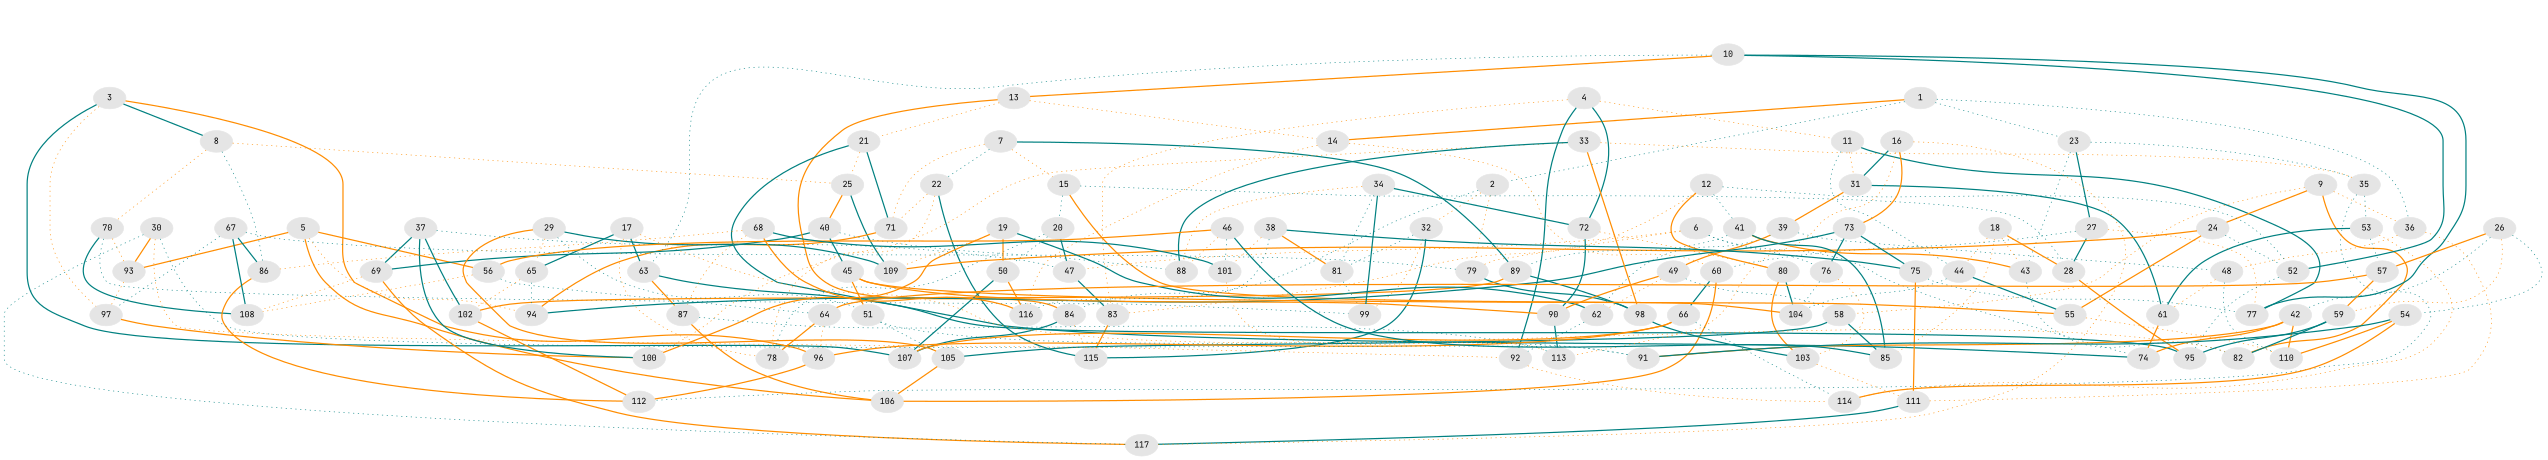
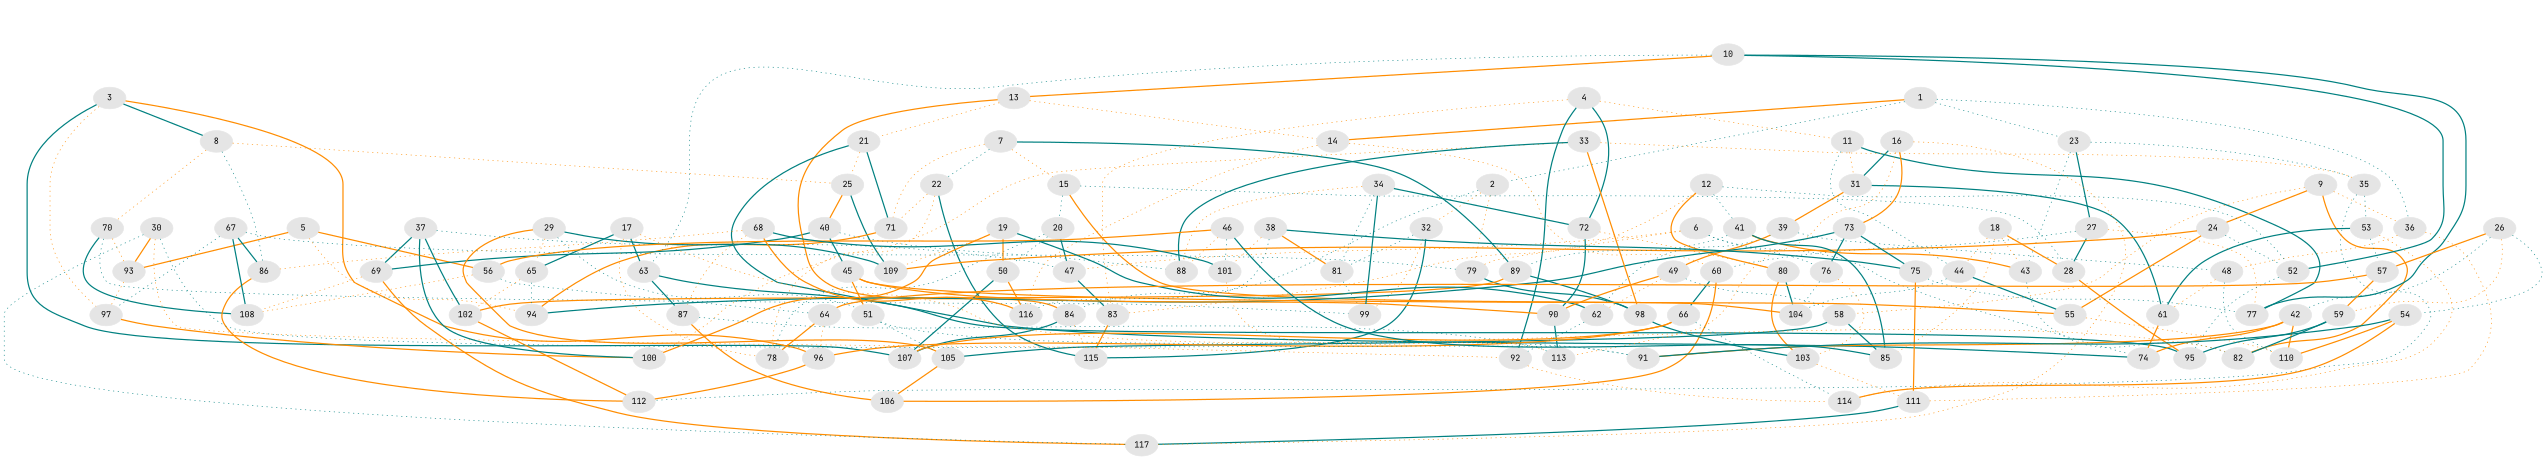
  graph {
    fontname="JetBrains Mono"
    node [color=gray90 fontname="JetBrains Mono" style=filled]
    edge [color=darkorange fontname="JetBrains Mono" style=bold]
    1
    2
    14
    23
    36
    32
    79
    84
    60
    116
    43
    27
    35
    48
    111
    115
    81
    99
    98
    107
    3
    8
    96
    97
    25
    70
    86
    112
    100
    4
    11
    72
    83
    92
    77
    31
    44
    80
    90
    114
    5
    56
    93
    94
    106
    64
    108
    6
    47
    74
    76
    104
    103
    7
    15
    22
    71
    89
    20
    28
    78
    102
    109
    40
    9
    24
    58
    82
    52
    55
    85
    105
    10
    13
    63
    21
    95
    87
    39
    61
    12
    41
    66
    50
    16
    73
    113
    117
    75
    17
    65
    18
    19
    62
    53
    110
    88
    69
    45
    26
    42
    54
    57
    59
    91
    29
    51
    30
    49
    33
    34
    37
    38
    101
    46
    67
    68
    1 -- 2 [color=teal style=dotted]
    1 -- 14
    1 -- 23 [color=teal style=dotted]
    1 -- 36 [color=teal style=dotted]
    2 -- 32 [style=dotted]
    2 -- 79 [style=dotted]
    2 -- 84 [color=teal style=dotted]
    14 -- 60 [style=dotted]
    14 -- 116 [style=dotted]
    23 -- 43 [color=teal style=dotted]
    23 -- 27 [color=teal]
    23 -- 35 [color=teal style=dotted]
    36 -- 48 [style=dotted]
    36 -- 111 [style=dotted]
    32 -- 115 [color=teal]
    32 -- 81 [color=teal style=dotted]
    32 -- 99 [style=dotted]
    79 -- 98 [color=teal]
    84 -- 115 [style=dotted]
    84 -- 107 [color=teal]
    60 -- 106
    60 -- 66 [color=teal]
    43 -- 82 [color=teal style=dotted]
    27 -- 60 [color=teal style=dotted]
    27 -- 77 [style=dotted]
    27 -- 28 [color=teal]
    35 -- 112 [color=teal style=dotted]
    35 -- 53 [color=teal style=dotted]
    48 -- 61 [style=dotted]
    48 -- 110 [color=teal style=dotted]
    111 -- 117 [color=teal]
    81 -- 99 [color=teal style=dotted]
    98 -- 103 [color=teal]
    3 -- 107 [color=teal]
    3 -- 8 [color=teal]
    3 -- 96
    3 -- 97 [style=dotted]
    8 -- 25 [style=dotted]
    8 -- 70 [style=dotted]
    8 -- 86 [color=teal style=dotted]
    96 -- 112
    97 -- 100
    25 -- 109 [color=teal]
    25 -- 40
    70 -- 99 [color=teal style=dotted]
    70 -- 93 [style=dotted]
    70 -- 108 [color=teal]
    86 -- 112
    4 -- 11 [style=dotted]
    4 -- 72 [color=teal]
    4 -- 83 [style=dotted]
    4 -- 92 [color=teal]
    11 -- 77 [color=teal]
    11 -- 31 [style=dotted]
    11 -- 44 [color=teal style=dotted]
    72 -- 80 [style=dotted]
    72 -- 90 [color=teal]
    83 -- 115
    92 -- 114 [style=dotted]
    31 -- 39
    31 -- 61 [color=teal]
    44 -- 104 [color=teal style=dotted]
    44 -- 55 [color=teal]
    80 -- 104 [color=teal]
    80 -- 103
    90 -- 113 [color=teal]
    5 -- 56
    5 -- 93
    5 -- 94 [style=dotted]
-   5 -- 106
    56 -- 64 [color=teal style=dotted]
    56 -- 108 [style=dotted]
    93 -- 97 [style=dotted]
    64 -- 96 [style=dotted]
    64 -- 78
    6 -- 79 [style=dotted]
    6 -- 47 [style=dotted]
    6 -- 74 [color=teal style=dotted]
    6 -- 76 [color=teal style=dotted]
    47 -- 83 [color=teal]
    76 -- 104 [color=teal style=dotted]
    76 -- 103 [style=dotted]
    103 -- 111 [style=dotted]
    7 -- 15 [style=dotted]
    7 -- 22 [color=teal style=dotted]
    7 -- 71 [style=dotted]
    7 -- 89 [color=teal]
    15 -- 104
    15 -- 20 [color=teal style=dotted]
    15 -- 28 [color=teal style=dotted]
    22 -- 115 [color=teal]
    22 -- 71 [style=dotted]
    22 -- 78 [style=dotted]
    71 -- 94
    89 -- 98 [color=teal]
    89 -- 102
    20 -- 47 [color=teal]
    20 -- 78 [color=teal style=dotted]
    20 -- 50 [color=teal style=dotted]
    28 -- 95
    102 -- 112
    40 -- 88 [color=teal style=dotted]
    40 -- 69 [color=teal]
    40 -- 45 [color=teal]
    9 -- 36 [style=dotted]
    9 -- 24
    9 -- 58 [style=dotted]
    9 -- 82
    24 -- 109
    24 -- 52 [color=teal style=dotted]
    24 -- 55
    58 -- 85 [color=teal]
    58 -- 105 [color=teal]
    52 -- 95 [color=teal style=dotted]
    55 -- 110 [style=dotted]
    105 -- 106
    10 -- 77 [color=teal]
    10 -- 52 [color=teal]
    10 -- 13
    10 -- 63 [color=teal style=dotted]
    13 -- 14 [style=dotted]
    13 -- 84
    13 -- 21 [style=dotted]
    63 -- 95 [color=teal]
-   63 -- 87
+   63 -- 87 [color=teal]
    21 -- 25 [style=dotted]
    21 -- 74 [color=teal]
    21 -- 71 [color=teal]
    87 -- 106
    87 -- 113 [color=teal style=dotted]
    39 -- 48 [color=teal style=dotted]
    39 -- 62 [color=teal style=dotted]
    39 -- 49
    61 -- 74
    12 -- 83 [style=dotted]
    12 -- 80
    12 -- 52 [color=teal style=dotted]
    12 -- 41 [color=teal style=dotted]
    41 -- 43
    41 -- 89 [color=teal style=dotted]
    41 -- 85 [color=teal]
    66 -- 107
    66 -- 96
    66 -- 114 [color=teal style=dotted]
    50 -- 116
    50 -- 107 [color=teal]
    16 -- 31 [color=teal]
    16 -- 73
    16 -- 113 [style=dotted]
    16 -- 117 [style=dotted]
    73 -- 94 [color=teal]
    73 -- 76 [color=teal]
    73 -- 75 [color=teal]
    75 -- 111
    75 -- 77 [color=teal style=dotted]
    17 -- 78 [style=dotted]
    17 -- 82 [style=dotted]
    17 -- 63 [color=teal]
    17 -- 65 [color=teal]
    65 -- 94 [color=teal style=dotted]
    65 -- 102 [style=dotted]
    18 -- 43 [style=dotted]
    18 -- 44 [style=dotted]
    18 -- 28
    18 -- 85 [style=dotted]
    19 -- 100
    19 -- 109 [style=dotted]
    19 -- 50
    19 -- 62 [color=teal]
    62 -- 92 [color=teal style=dotted]
    53 -- 114 [style=dotted]
    53 -- 61 [color=teal]
    53 -- 57 [color=teal style=dotted]
    69 -- 108 [style=dotted]
    69 -- 117
    45 -- 90
    45 -- 55
    45 -- 51
    26 -- 42 [color=teal style=dotted]
    26 -- 54 [color=teal style=dotted]
    26 -- 57
    26 -- 59 [style=dotted]
    42 -- 74
    42 -- 110
    42 -- 91
    54 -- 114
    54 -- 110
    54 -- 91 [color=teal]
    57 -- 64
    57 -- 59
    59 -- 82 [color=teal]
    59 -- 95 [color=teal]
    29 -- 109 [color=teal]
    29 -- 105
    29 -- 65 [style=dotted]
    29 -- 51 [color=teal style=dotted]
    51 -- 105 [color=teal style=dotted]
    51 -- 91 [color=teal style=dotted]
    30 -- 92 [style=dotted]
    30 -- 93
    30 -- 117 [color=teal style=dotted]
    30 -- 91 [color=teal style=dotted]
    49 -- 90
    49 -- 58 [color=teal style=dotted]
    49 -- 62 [style=dotted]
    33 -- 35 [style=dotted]
    33 -- 98
    33 -- 100 [style=dotted]
    33 -- 88 [color=teal]
    34 -- 81 [color=teal style=dotted]
    34 -- 99 [color=teal]
    34 -- 72 [color=teal]
    34 -- 88 [style=dotted]
    37 -- 100 [color=teal]
    37 -- 47 [color=teal style=dotted]
    37 -- 102 [color=teal]
    37 -- 69 [color=teal]
    38 -- 116 [color=teal style=dotted]
    38 -- 81
    38 -- 75 [color=teal]
    38 -- 101 [style=dotted]
    101 -- 113 [style=dotted]
    46 -- 56
    46 -- 85 [color=teal]
    46 -- 88 [style=dotted]
    46 -- 101 [color=teal style=dotted]
    67 -- 79 [color=teal style=dotted]
    67 -- 97 [color=teal style=dotted]
    67 -- 86 [color=teal]
    67 -- 108 [color=teal]
    68 -- 116
    68 -- 86 [style=dotted]
    68 -- 87 [style=dotted]
    68 -- 101 [color=teal]
  }
